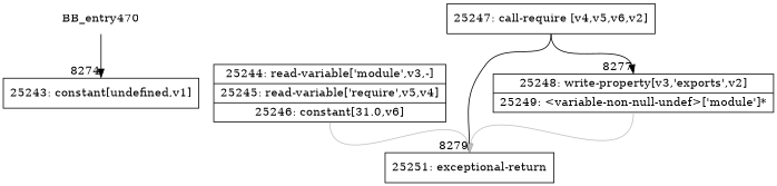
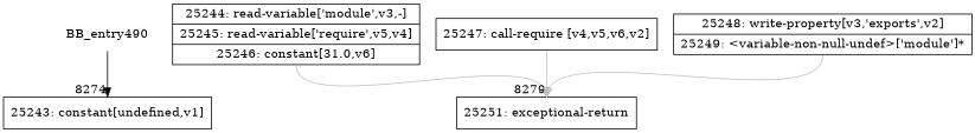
  digraph {
    rankdir=TD
    node [shape=record]
    edge [headport=n tailport=s color=gray]
-   BB_entry470 [shape=none]
+   BB_entry470 [shape=none label=BB_entry490]
    n2 [label="{25243: constant[undefined,v1]}"]
    n3 [label="{25244: read-variable['module',v3,-]|25245: read-variable['require',v5,v4]|25246: constant[31.0,v6]}"]
    n4 [label="{25251: exceptional-return}"]
    n5 [label="{25247: call-require [v4,v5,v6,v2]}"]
    n6 [label="{25248: write-property[v3,'exports',v2]|25249: \<variable-non-null-undef\>['module']*}"]
    BB_entry470 -> n2 [headlabel="    8274" color=""]
    n3 -> n4 [headlabel="      8279"]
-   n5 -> n4 [color=black]
-   n5 -> n6 [headlabel="      8277" color=""]
+   n5 -> n4
    n6 -> n4
  }
